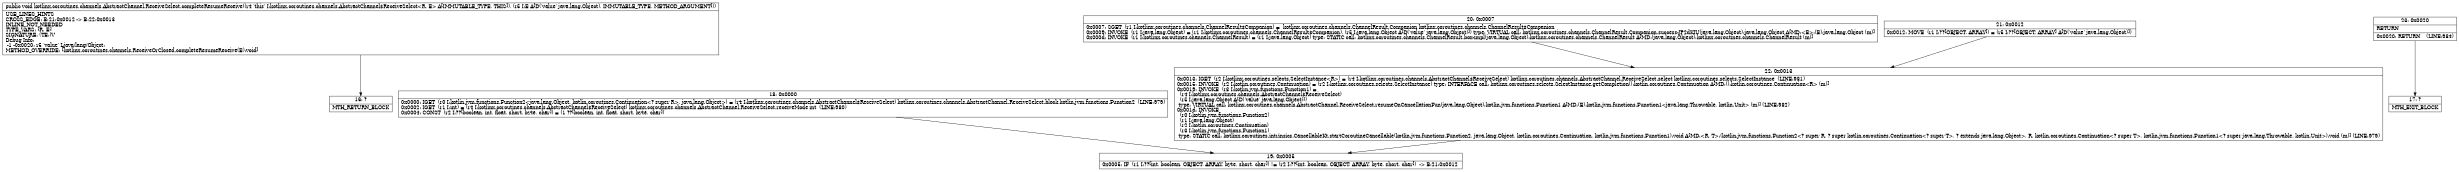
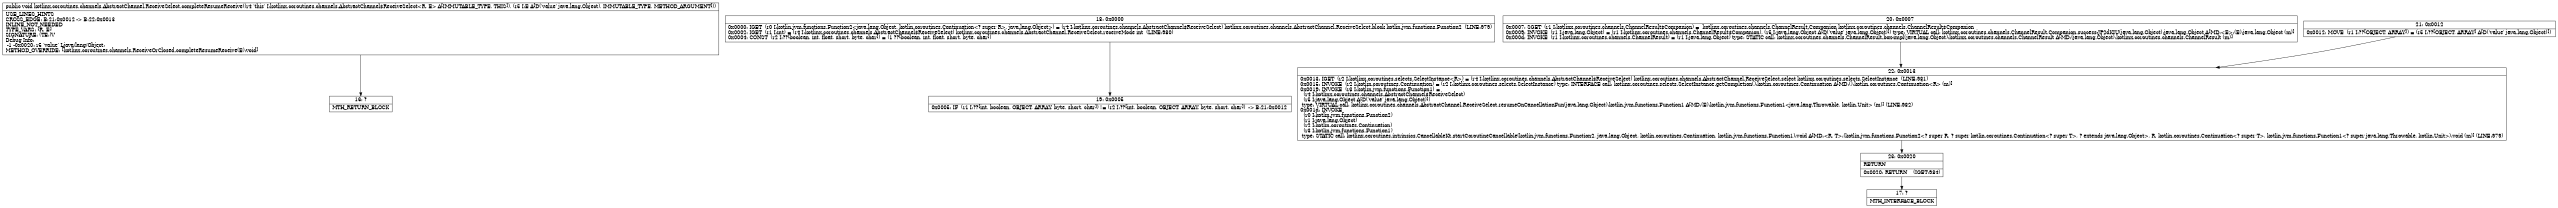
  digraph {
    node [shape=record]
    n1 [label="{16\:\ ?|MTH_RETURN_BLOCK\l}"]
    n2 [label="{18\:\ 0x0000|0x0000: IGET  (r0 I:kotlin.jvm.functions.Function2\<java.lang.Object, kotlin.coroutines.Continuation\<? super R\>, java.lang.Object\>) = (r4 I:kotlinx.coroutines.channels.AbstractChannel$ReceiveSelect) kotlinx.coroutines.channels.AbstractChannel.ReceiveSelect.block kotlin.jvm.functions.Function2  (LINE:979)\l0x0002: IGET  (r1 I:int) = (r4 I:kotlinx.coroutines.channels.AbstractChannel$ReceiveSelect) kotlinx.coroutines.channels.AbstractChannel.ReceiveSelect.receiveMode int  (LINE:980)\l0x0004: CONST  (r2 I:??[boolean, int, float, short, byte, char]) = (1 ??[boolean, int, float, short, byte, char]) \l}"]
    n3 [label="{19\:\ 0x0005|0x0005: IF  (r1 I:??[int, boolean, OBJECT, ARRAY, byte, short, char]) != (r2 I:??[int, boolean, OBJECT, ARRAY, byte, short, char])  \-\> B:21:0x0012 \l}"]
    n4 [label="{20\:\ 0x0007|0x0007: SGET  (r1 I:kotlinx.coroutines.channels.ChannelResult$Companion) =  kotlinx.coroutines.channels.ChannelResult.Companion kotlinx.coroutines.channels.ChannelResult$Companion \l0x0009: INVOKE  (r1 I:java.lang.Object) = (r1 I:kotlinx.coroutines.channels.ChannelResult$Companion), (r5 I:java.lang.Object A[D('value' java.lang.Object)]) type: VIRTUAL call: kotlinx.coroutines.channels.ChannelResult.Companion.success\-JP2dKIU(java.lang.Object):java.lang.Object A[MD:\<E\>:(E):java.lang.Object (m)]\l0x000d: INVOKE  (r1 I:kotlinx.coroutines.channels.ChannelResult) = (r1 I:java.lang.Object) type: STATIC call: kotlinx.coroutines.channels.ChannelResult.box\-impl(java.lang.Object):kotlinx.coroutines.channels.ChannelResult A[MD:(java.lang.Object):kotlinx.coroutines.channels.ChannelResult (m)]\l}"]
    n5 [label="{22\:\ 0x0013|0x0013: IGET  (r2 I:kotlinx.coroutines.selects.SelectInstance\<R\>) = (r4 I:kotlinx.coroutines.channels.AbstractChannel$ReceiveSelect) kotlinx.coroutines.channels.AbstractChannel.ReceiveSelect.select kotlinx.coroutines.selects.SelectInstance  (LINE:981)\l0x0015: INVOKE  (r2 I:kotlin.coroutines.Continuation) = (r2 I:kotlinx.coroutines.selects.SelectInstance) type: INTERFACE call: kotlinx.coroutines.selects.SelectInstance.getCompletion():kotlin.coroutines.Continuation A[MD:():kotlin.coroutines.Continuation\<R\> (m)]\l0x0019: INVOKE  (r3 I:kotlin.jvm.functions.Function1) = \l  (r4 I:kotlinx.coroutines.channels.AbstractChannel$ReceiveSelect)\l  (r5 I:java.lang.Object A[D('value' java.lang.Object)])\l type: VIRTUAL call: kotlinx.coroutines.channels.AbstractChannel.ReceiveSelect.resumeOnCancellationFun(java.lang.Object):kotlin.jvm.functions.Function1 A[MD:(E):kotlin.jvm.functions.Function1\<java.lang.Throwable, kotlin.Unit\> (m)] (LINE:982)\l0x001d: INVOKE  \l  (r0 I:kotlin.jvm.functions.Function2)\l  (r1 I:java.lang.Object)\l  (r2 I:kotlin.coroutines.Continuation)\l  (r3 I:kotlin.jvm.functions.Function1)\l type: STATIC call: kotlinx.coroutines.intrinsics.CancellableKt.startCoroutineCancellable(kotlin.jvm.functions.Function2, java.lang.Object, kotlin.coroutines.Continuation, kotlin.jvm.functions.Function1):void A[MD:\<R, T\>:(kotlin.jvm.functions.Function2\<? super R, ? super kotlin.coroutines.Continuation\<? super T\>, ? extends java.lang.Object\>, R, kotlin.coroutines.Continuation\<? super T\>, kotlin.jvm.functions.Function1\<? super java.lang.Throwable, kotlin.Unit\>):void (m)] (LINE:979)\l}"]
    n6 [label="{21\:\ 0x0012|0x0012: MOVE  (r1 I:??[OBJECT, ARRAY]) = (r5 I:??[OBJECT, ARRAY] A[D('value' java.lang.Object)]) \l}"]
-   n7 [label="{23\:\ 0x0020|RETURN\l|0x0020: RETURN    (LINE:984)\l}"]
-   n8 [label="{17\:\ ?|MTH_EXIT_BLOCK\l}"]
+   n7 [label="{23\:\ 0x0020|RETURN\l|0x0020: RETURN    (IGET:984)\l}"]
+   n8 [label="{17\:\ ?|MTH_INTERFACE_BLOCK\l}"]
    n9 [label="{public void kotlinx.coroutines.channels.AbstractChannel.ReceiveSelect.completeResumeReceive((r4 'this' I:kotlinx.coroutines.channels.AbstractChannel$ReceiveSelect\<R, E\> A[IMMUTABLE_TYPE, THIS]), (r5 I:E A[D('value' java.lang.Object), IMMUTABLE_TYPE, METHOD_ARGUMENT]))  | USE_LINES_HINTS\lCROSS_EDGE: B:21:0x0012 \-\> B:22:0x0013\lINLINE_NOT_NEEDED\lTYPE_VARS: [R, E]\lSIGNATURE: (TE;)V\lDebug Info:\l  \-1 \-0x0020: r5 'value' Ljava\/lang\/Object;\lMETHOD_OVERRIDE: [kotlinx.coroutines.channels.ReceiveOrClosed.completeResumeReceive(E):void]\l}"]
    n2 -> n3
    n4 -> n5
-   n5 -> n3
+   n5 -> n7
    n6 -> n5
    n7 -> n8
    n9 -> n1
  }
